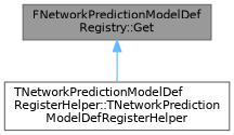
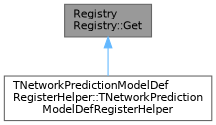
  digraph {
    rankdir=TB
    node [fontname=Helvetica fontsize=10 shape=box style=filled]
-   n1 [color=gray40 fillcolor=grey60 fontcolor=black height=0.2 label="FNetworkPredictionModelDef\lRegistry::Get" width=0.4]
+   n1 [color=gray40 fillcolor=grey60 fontcolor=black height=0.2 label="Registry\lRegistry::Get" width=0.4]
    n2 [color=grey40 fillcolor=white height=0.2 label="TNetworkPredictionModelDef\lRegisterHelper::TNetworkPrediction\lModelDefRegisterHelper" width=0.4]
    n1 -> n2 [color=steelblue1 dir=back fontname=Helvetica fontsize=10 labelfontname=Helvetica labelfontsize=10 style=solid]
  }
